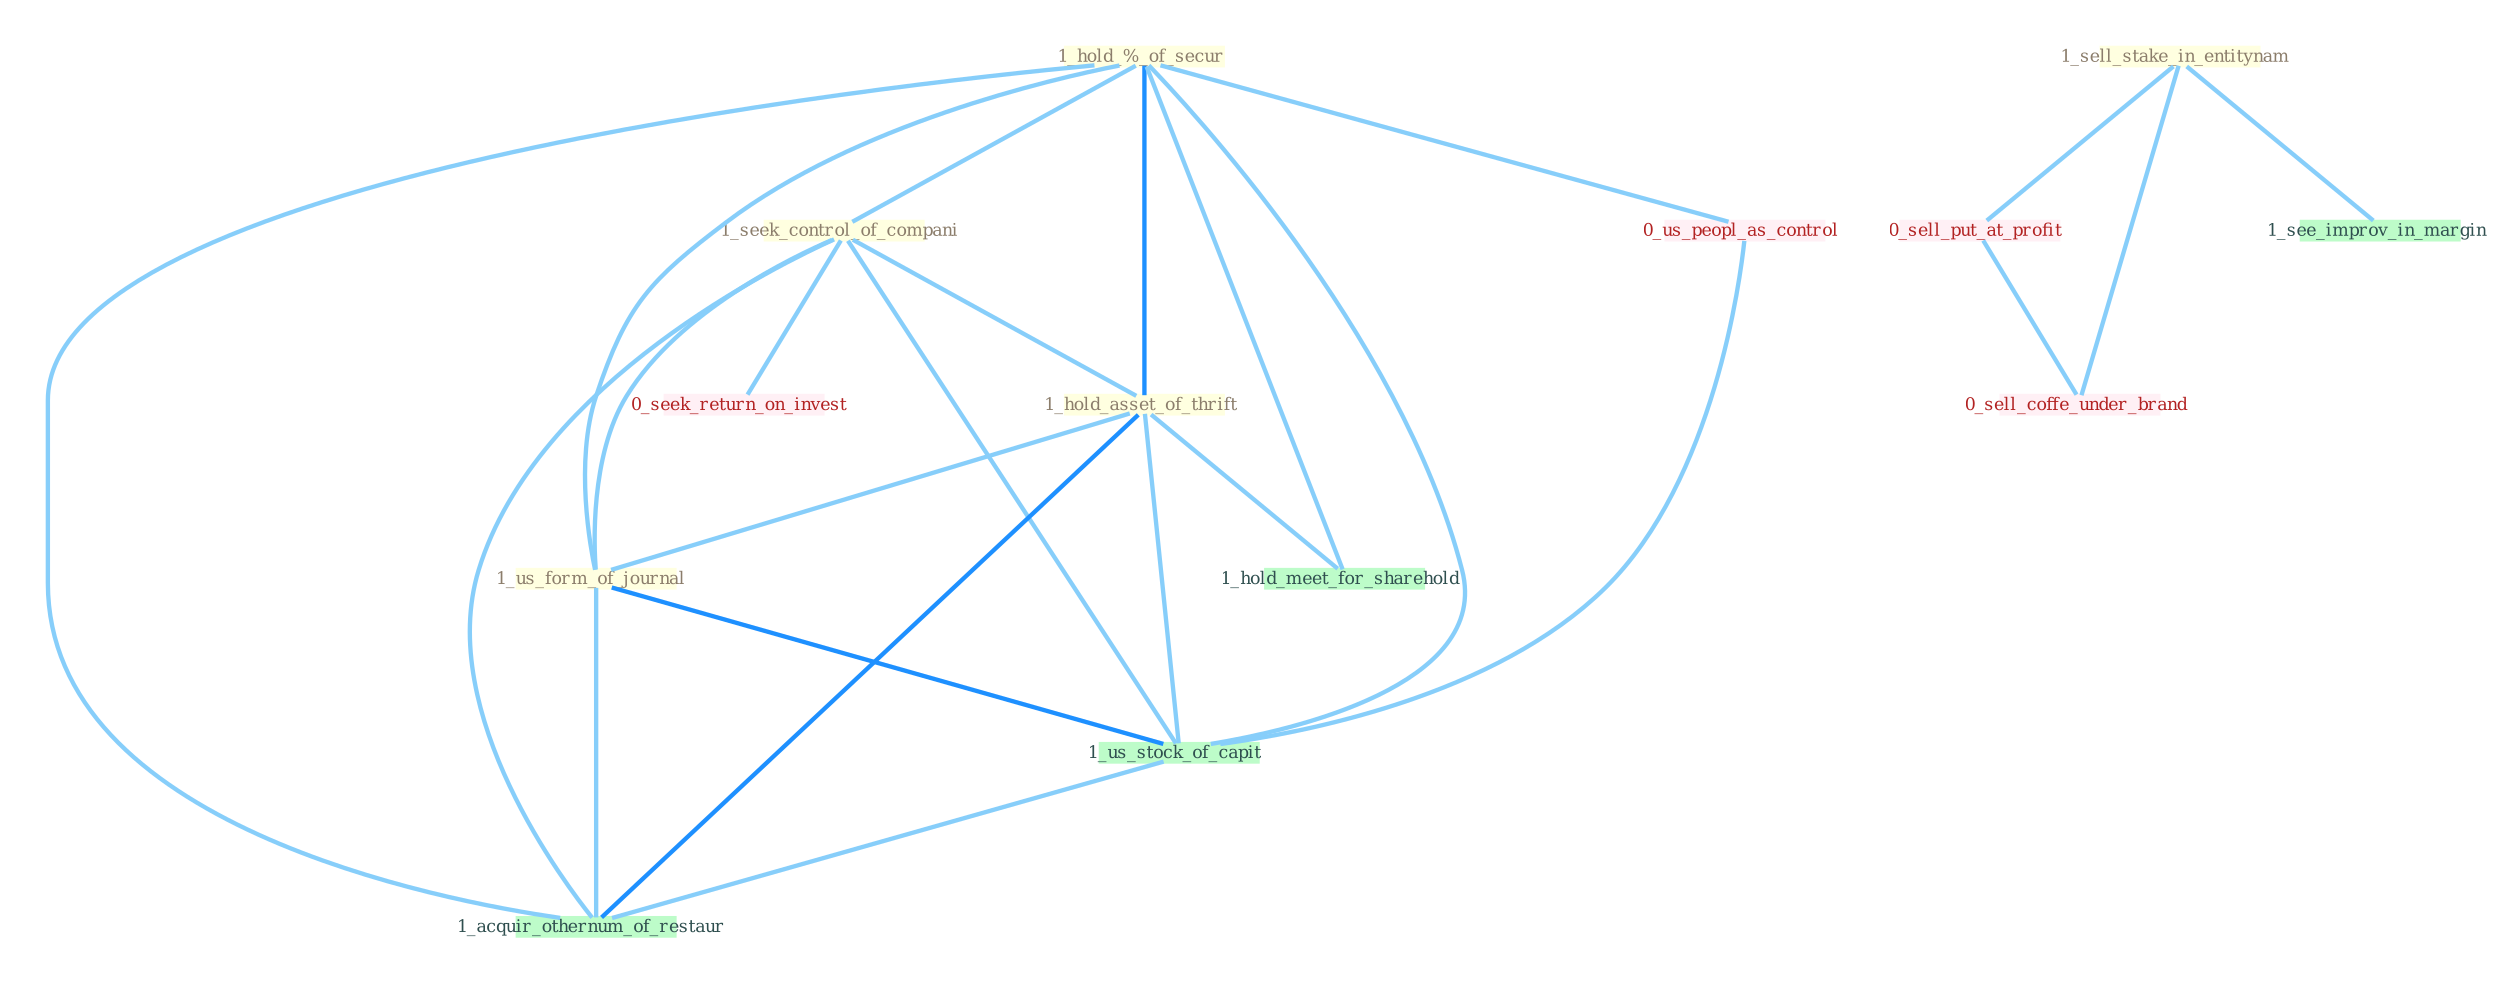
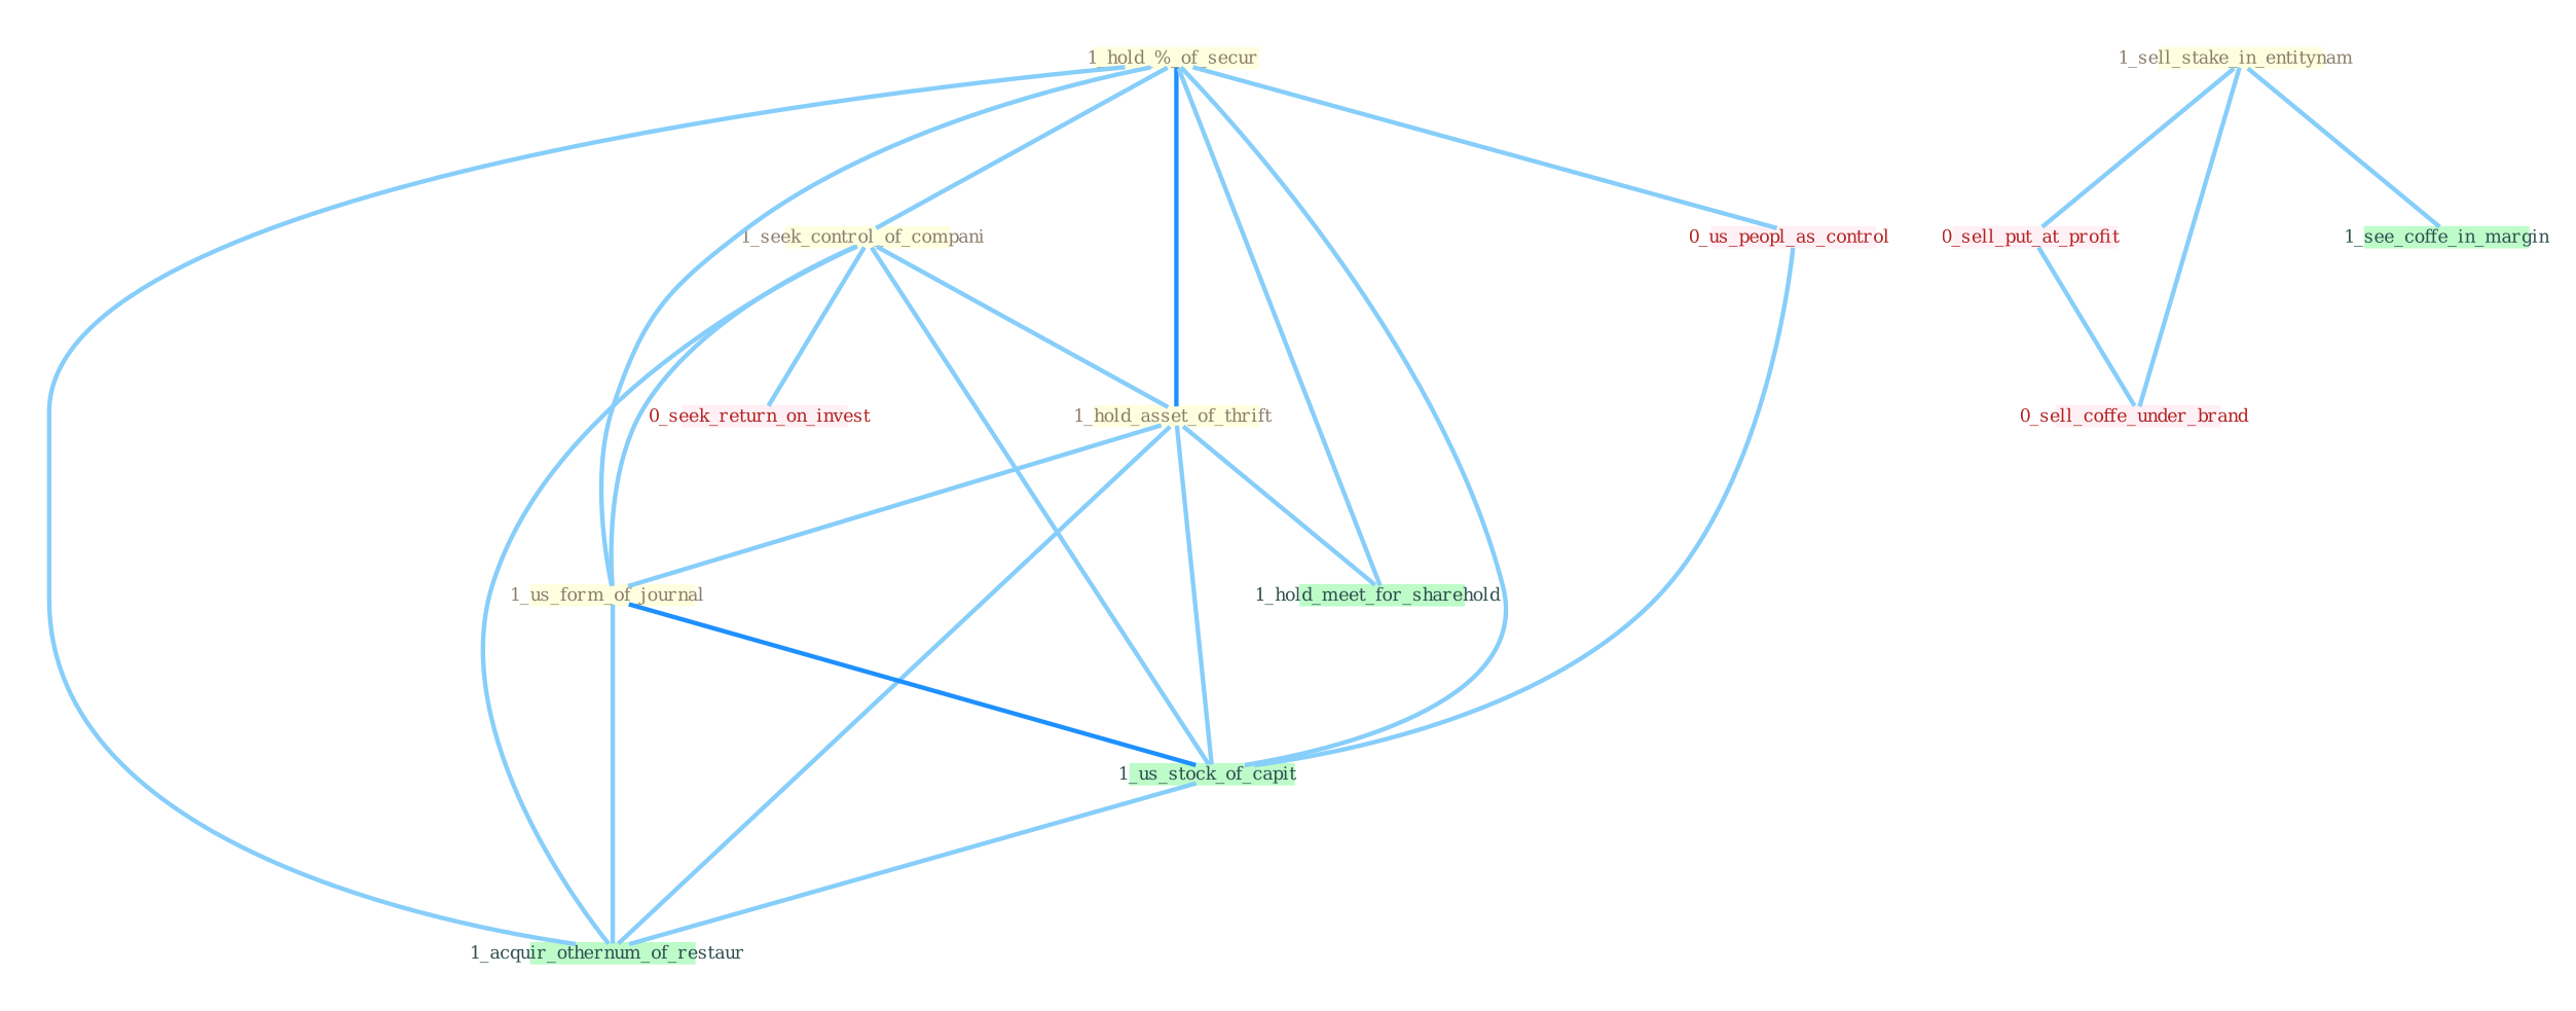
  graph {
    node [color="#ffffe0" fixedsize=true fontcolor="#8b7d6b" fontsize=4 shape=polygon style=filled]
    edge [color="#87cefa" w=1]
    "1_hold_%_of_secur " [height=.06 width=.5]
    "1_seek_control_of_compani " [height=.06 width=.5]
    "1_hold_asset_of_thrift " [height=.06 width=.5]
    "1_sell_stake_in_entitynam " [height=.06 width=.5]
    "1_us_form_of_journal " [height=.06 width=.5]
    "0_us_peopl_as_control " [color="#fff0f5" fontcolor="#b22222" height=.06 width=.5]
    "0_sell_put_at_profit " [color="#fff0f5" fontcolor="#b22222" height=.06 width=.5]
    "0_seek_return_on_invest " [color="#fff0f5" fontcolor="#b22222" height=.06 width=.5]
    "0_sell_coffe_under_brand " [color="#fff0f5" fontcolor="#b22222" height=.06 width=.5]
    "1_us_stock_of_capit " [color="#BDFCC9" fontcolor="#2f4f4f" height=.06 width=.5]
    "1_hold_meet_for_sharehold " [color="#BDFCC9" fontcolor="#2f4f4f" height=.06 width=.5]
    "1_acquir_othernum_of_restaur " [color="#BDFCC9" fontcolor="#2f4f4f" height=.06 width=.5]
-   "1_see_improv_in_margin " [color="#BDFCC9" fontcolor="#2f4f4f" height=.06 width=.5]
+   "1_see_improv_in_margin " [color="#BDFCC9" fontcolor="#2f4f4f" height=.06 width=.5 label="1_see_coffe_in_margin"]
    subgraph sub_1 {
      "1_hold_%_of_secur "
      "1_seek_control_of_compani "
      "1_hold_asset_of_thrift "
      "1_sell_stake_in_entitynam "
      "1_us_form_of_journal "
    }
    subgraph sub_2 {
      "0_us_peopl_as_control "
      "0_sell_put_at_profit "
      "0_seek_return_on_invest "
      "0_sell_coffe_under_brand "
    }
    "1_hold_%_of_secur " -- "1_seek_control_of_compani "
    "1_hold_%_of_secur " -- "1_hold_asset_of_thrift " [color="#1e90ff" w=2]
    "1_hold_%_of_secur " -- "1_us_form_of_journal "
    "1_hold_%_of_secur " -- "0_us_peopl_as_control "
    "1_hold_%_of_secur " -- "1_us_stock_of_capit "
    "1_hold_%_of_secur " -- "1_hold_meet_for_sharehold "
    "1_hold_%_of_secur " -- "1_acquir_othernum_of_restaur "
    "1_seek_control_of_compani " -- "1_hold_asset_of_thrift "
    "1_seek_control_of_compani " -- "1_us_form_of_journal "
    "1_seek_control_of_compani " -- "0_seek_return_on_invest "
    "1_seek_control_of_compani " -- "1_us_stock_of_capit "
    "1_seek_control_of_compani " -- "1_acquir_othernum_of_restaur "
    "1_hold_asset_of_thrift " -- "1_us_form_of_journal "
    "1_hold_asset_of_thrift " -- "1_us_stock_of_capit "
    "1_hold_asset_of_thrift " -- "1_hold_meet_for_sharehold "
-   "1_hold_asset_of_thrift " -- "1_acquir_othernum_of_restaur " [color="#1e90ff"]
+   "1_hold_asset_of_thrift " -- "1_acquir_othernum_of_restaur "
    "1_sell_stake_in_entitynam " -- "0_sell_put_at_profit "
    "1_sell_stake_in_entitynam " -- "0_sell_coffe_under_brand "
    "1_sell_stake_in_entitynam " -- "1_see_improv_in_margin "
    "1_us_form_of_journal " -- "1_us_stock_of_capit " [color="#1e90ff" w=2]
    "1_us_form_of_journal " -- "1_acquir_othernum_of_restaur "
    "0_us_peopl_as_control " -- "1_us_stock_of_capit "
    "0_sell_put_at_profit " -- "0_sell_coffe_under_brand "
    "1_us_stock_of_capit " -- "1_acquir_othernum_of_restaur "
  }
